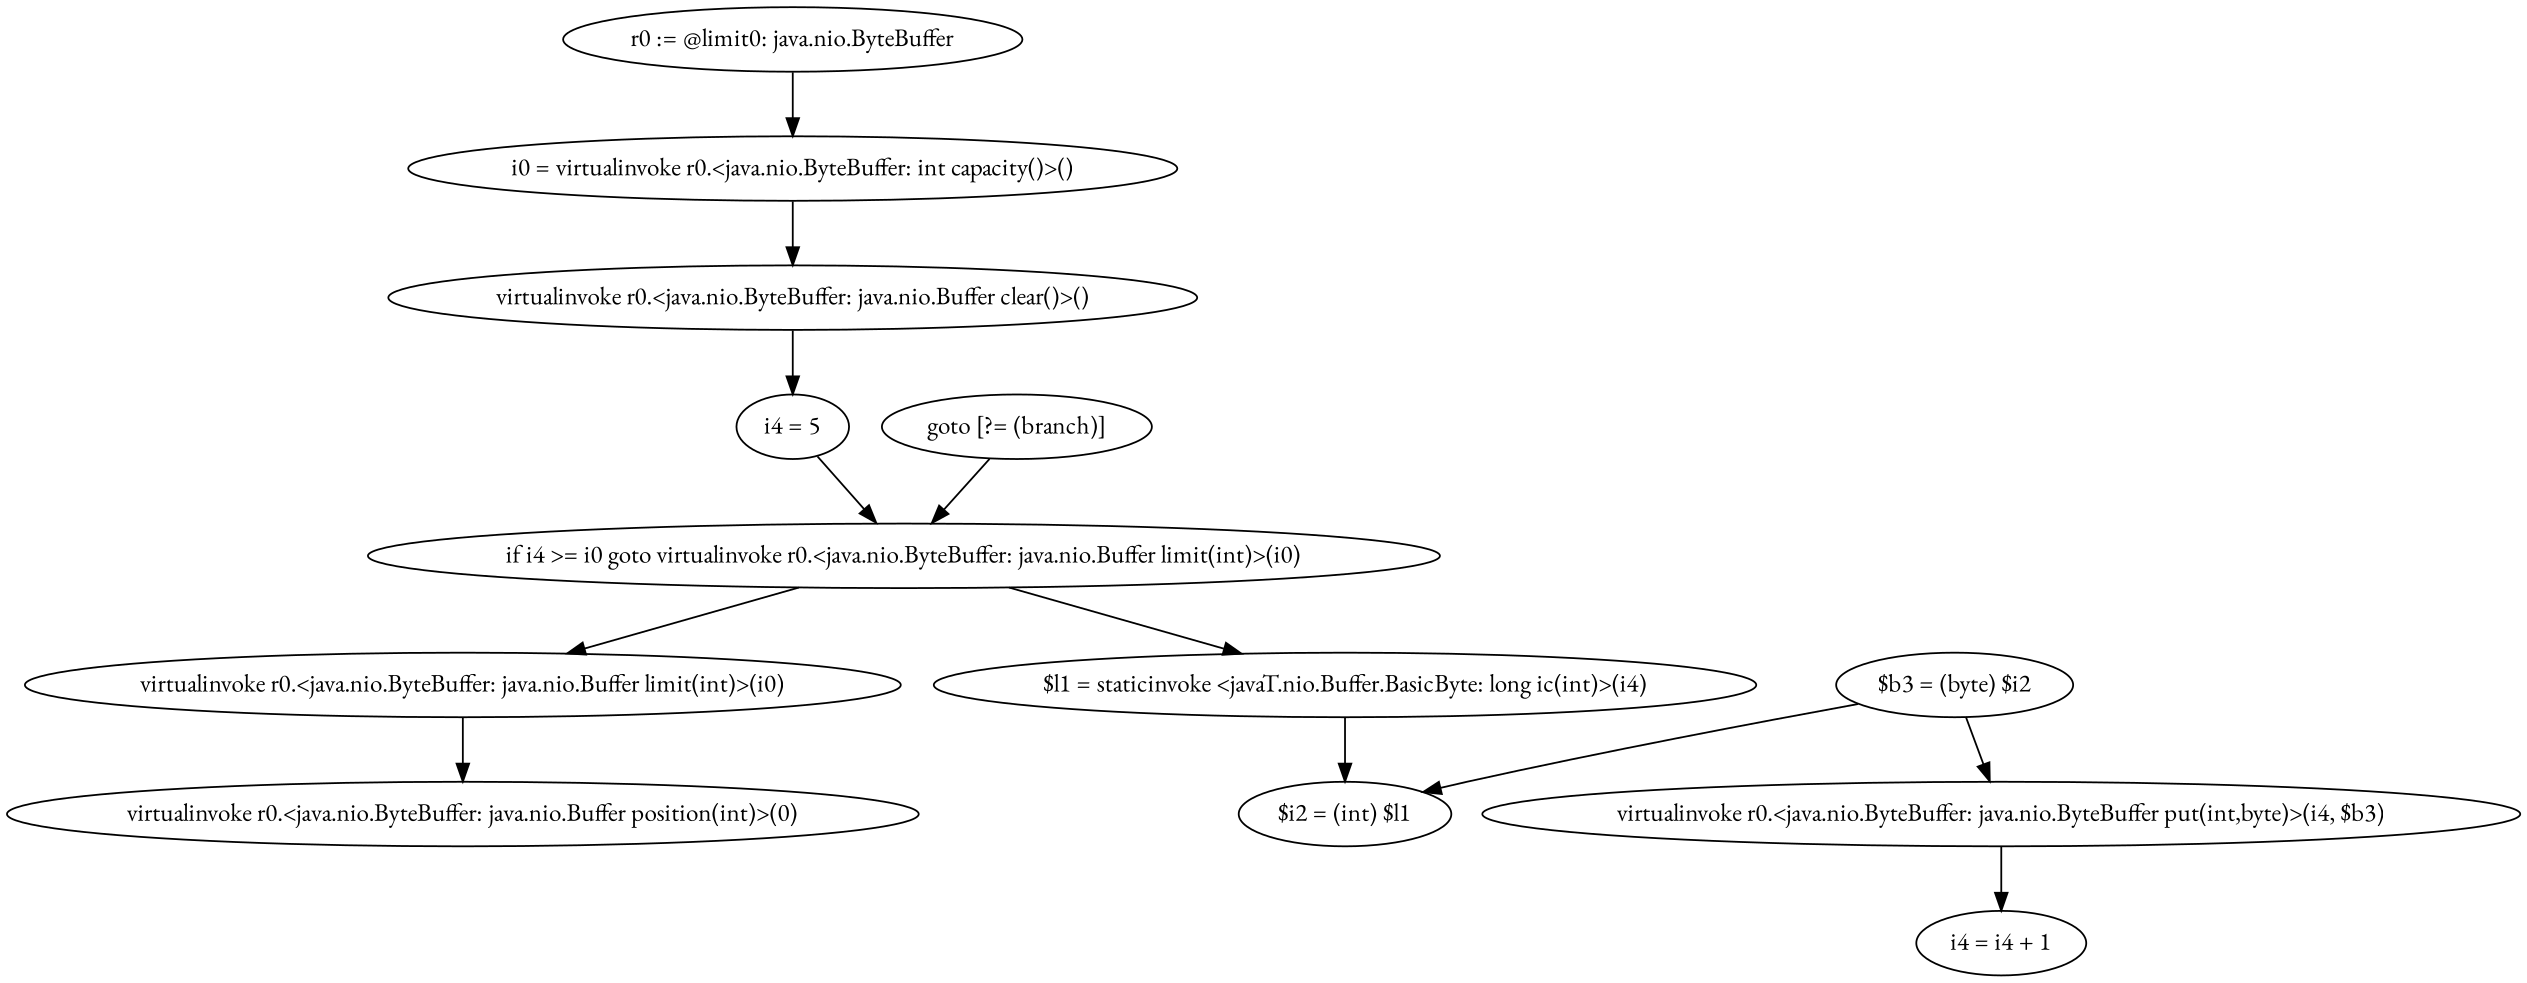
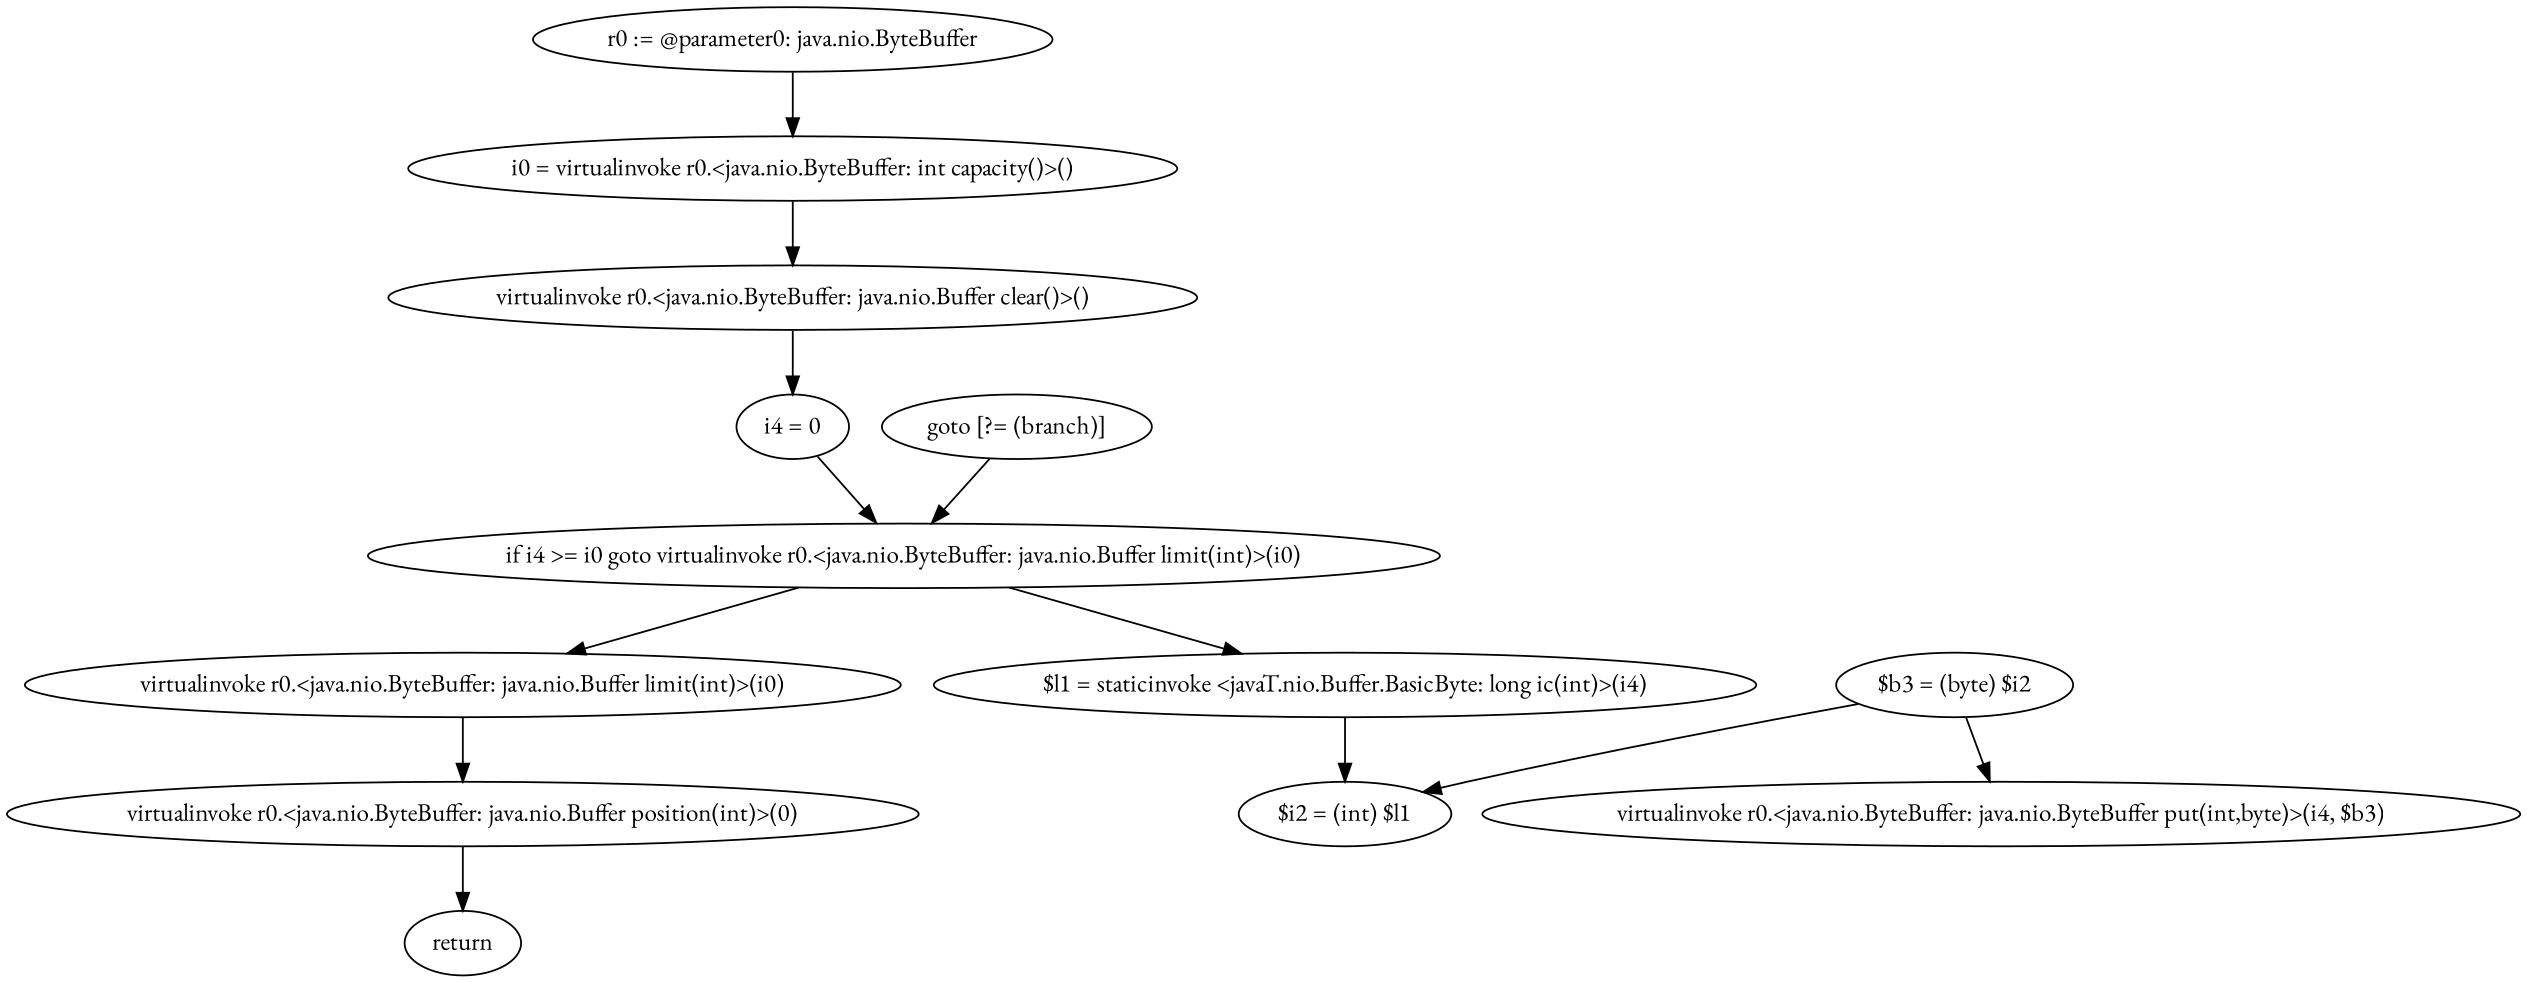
  digraph {
    fontname="EB Garamond"
    node [fontname="EB Garamond"]
    edge [fontname="EB Garamond"]
-   "r0 := @parameter0: java.nio.ByteBuffer" [label="r0 := @limit0: java.nio.ByteBuffer"]
+   "r0 := @parameter0: java.nio.ByteBuffer"
    "i0 = virtualinvoke r0.<java.nio.ByteBuffer: int capacity()>()"
    "virtualinvoke r0.<java.nio.ByteBuffer: java.nio.Buffer clear()>()"
-   "i4 = 0" [label="i4 = 5"]
+   "i4 = 0"
    "if i4 >= i0 goto virtualinvoke r0.<java.nio.ByteBuffer: java.nio.Buffer limit(int)>(i0)"
    "$l1 = staticinvoke <javaT.nio.Buffer.BasicByte: long ic(int)>(i4)"
    "virtualinvoke r0.<java.nio.ByteBuffer: java.nio.Buffer limit(int)>(i0)"
    "$i2 = (int) $l1"
    "virtualinvoke r0.<java.nio.ByteBuffer: java.nio.Buffer position(int)>(0)"
    "$b3 = (byte) $i2"
    "virtualinvoke r0.<java.nio.ByteBuffer: java.nio.ByteBuffer put(int,byte)>(i4, $b3)"
-   "i4 = i4 + 1"
    "goto [?= (branch)]"
+   return
    "r0 := @parameter0: java.nio.ByteBuffer" -> "i0 = virtualinvoke r0.<java.nio.ByteBuffer: int capacity()>()"
    "i0 = virtualinvoke r0.<java.nio.ByteBuffer: int capacity()>()" -> "virtualinvoke r0.<java.nio.ByteBuffer: java.nio.Buffer clear()>()"
    "virtualinvoke r0.<java.nio.ByteBuffer: java.nio.Buffer clear()>()" -> "i4 = 0"
    "i4 = 0" -> "if i4 >= i0 goto virtualinvoke r0.<java.nio.ByteBuffer: java.nio.Buffer limit(int)>(i0)"
    "if i4 >= i0 goto virtualinvoke r0.<java.nio.ByteBuffer: java.nio.Buffer limit(int)>(i0)" -> "$l1 = staticinvoke <javaT.nio.Buffer.BasicByte: long ic(int)>(i4)"
    "if i4 >= i0 goto virtualinvoke r0.<java.nio.ByteBuffer: java.nio.Buffer limit(int)>(i0)" -> "virtualinvoke r0.<java.nio.ByteBuffer: java.nio.Buffer limit(int)>(i0)"
    "$l1 = staticinvoke <javaT.nio.Buffer.BasicByte: long ic(int)>(i4)" -> "$i2 = (int) $l1"
    "virtualinvoke r0.<java.nio.ByteBuffer: java.nio.Buffer limit(int)>(i0)" -> "virtualinvoke r0.<java.nio.ByteBuffer: java.nio.Buffer position(int)>(0)"
+   "virtualinvoke r0.<java.nio.ByteBuffer: java.nio.Buffer position(int)>(0)" -> return
    "$b3 = (byte) $i2" -> "$i2 = (int) $l1"
    "$b3 = (byte) $i2" -> "virtualinvoke r0.<java.nio.ByteBuffer: java.nio.ByteBuffer put(int,byte)>(i4, $b3)"
-   "virtualinvoke r0.<java.nio.ByteBuffer: java.nio.ByteBuffer put(int,byte)>(i4, $b3)" -> "i4 = i4 + 1"
    "goto [?= (branch)]" -> "if i4 >= i0 goto virtualinvoke r0.<java.nio.ByteBuffer: java.nio.Buffer limit(int)>(i0)"
  }
